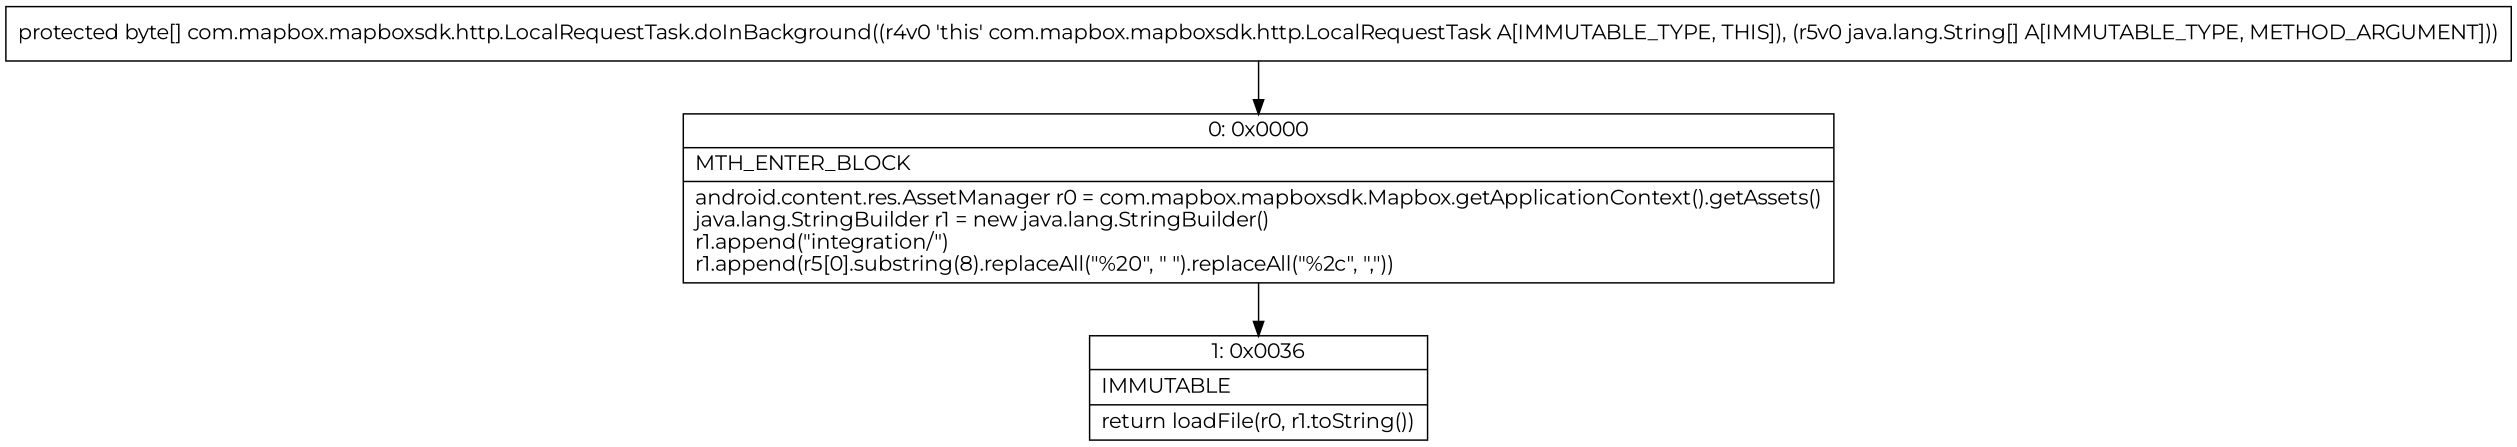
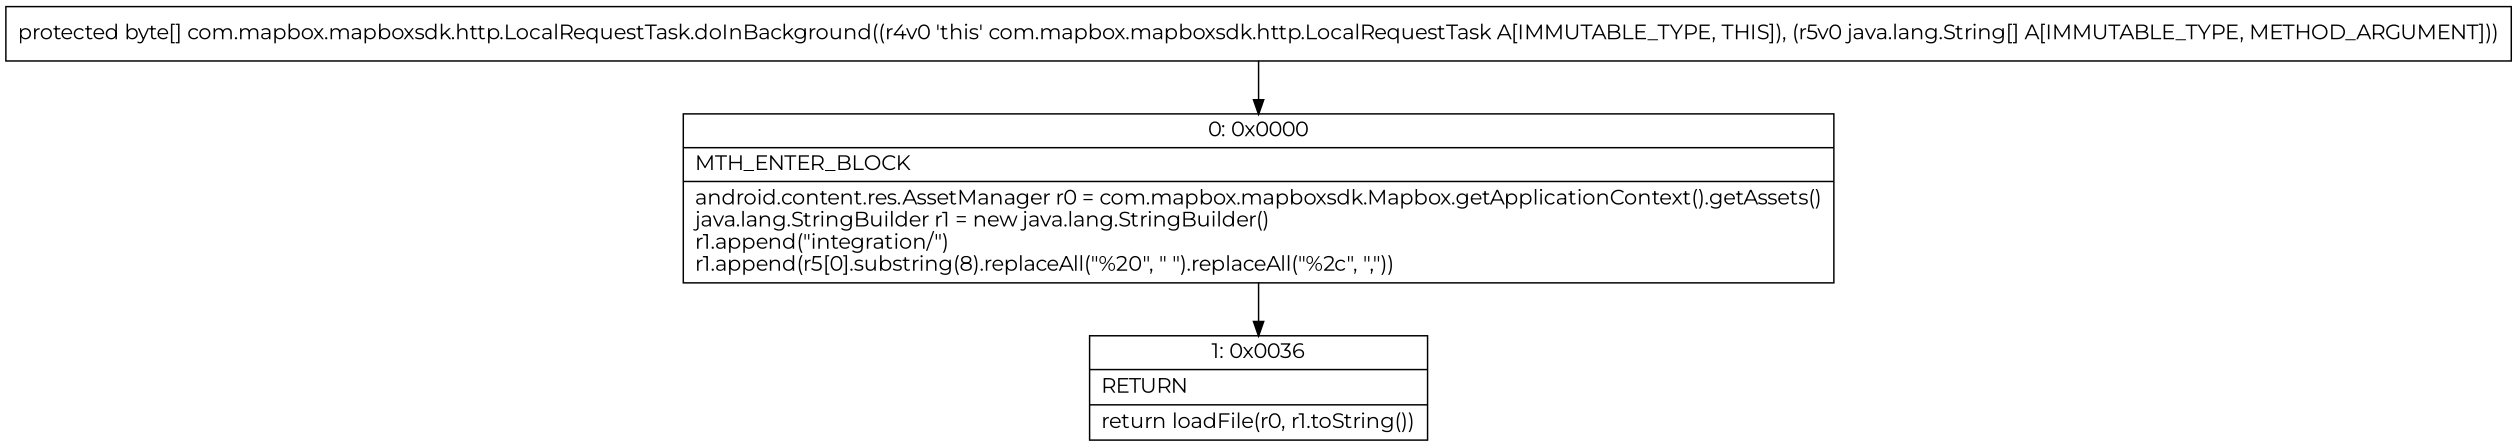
  digraph {
    fontname=Montserrat
    node [shape=record fontname=Montserrat]
    edge [fontname=Montserrat]
    n1 [label="{0\:\ 0x0000|MTH_ENTER_BLOCK\l|android.content.res.AssetManager r0 = com.mapbox.mapboxsdk.Mapbox.getApplicationContext().getAssets()\ljava.lang.StringBuilder r1 = new java.lang.StringBuilder()\lr1.append(\"integration\/\")\lr1.append(r5[0].substring(8).replaceAll(\"%20\", \" \").replaceAll(\"%2c\", \",\"))\l}"]
-   n2 [label="{1\:\ 0x0036|IMMUTABLE\l|return loadFile(r0, r1.toString())\l}"]
+   n2 [label="{1\:\ 0x0036|RETURN\l|return loadFile(r0, r1.toString())\l}"]
    n3 [label="{protected byte[] com.mapbox.mapboxsdk.http.LocalRequestTask.doInBackground((r4v0 'this' com.mapbox.mapboxsdk.http.LocalRequestTask A[IMMUTABLE_TYPE, THIS]), (r5v0 java.lang.String[] A[IMMUTABLE_TYPE, METHOD_ARGUMENT])) }"]
    n1 -> n2
    n3 -> n1
  }
